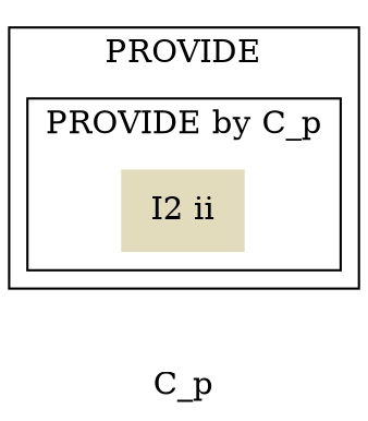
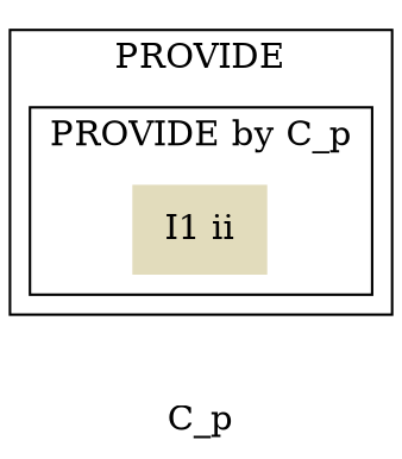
  digraph {
    label=C_p
    rankdir=LR
-   n1 [color="#e2dcbc" label="I2 ii" shape=plaintext style=filled]
+   n1 [color="#e2dcbc" label="I1 ii" shape=plaintext style=filled]
    subgraph cluster_1 {
      label=PROVIDE
      subgraph cluster_2 {
        label="PROVIDE by C_p"
        n1
      }
    }
    subgraph cluster_3 {
      label=SUB_COMPONENT
    }
    subgraph cluster_4 {
      label=data
    }
    subgraph cluster_5 {
      subgraph cluster_6 {
        label=REQUIRE
        subgraph cluster_7 {
          label="REQUIRE of C_p"
        }
      }
      subgraph cluster_8 {
        label="REQUIRE LIST"
        subgraph cluster_9 {
          label="REQUIRE LIST of C_p"
        }
      }
    }
  }
